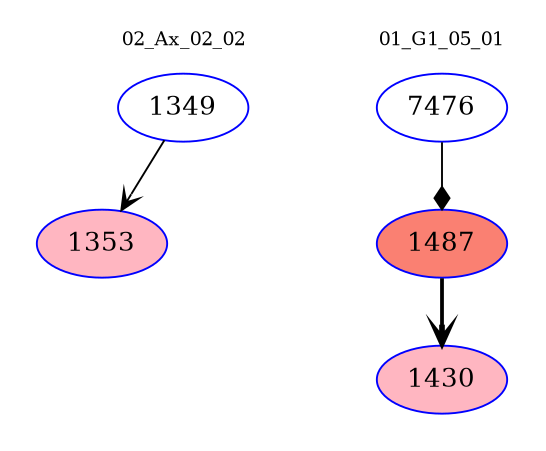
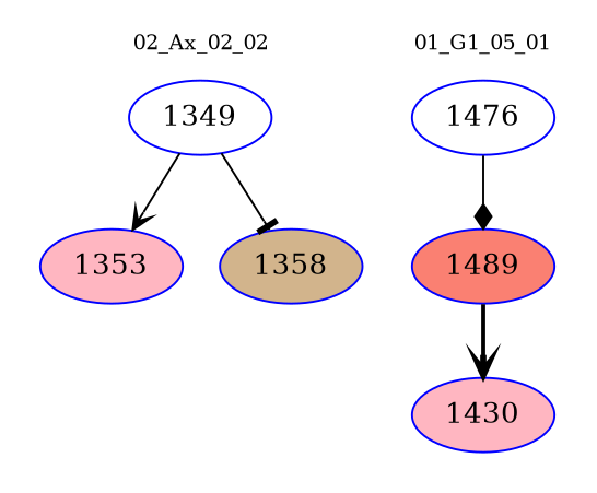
  digraph {
    node [color=blue fillcolor=white style=filled]
    edge [arrowhead=vee color=black style=solid]
    n1 [label=1349]
    n2 [fillcolor=lightpink label=1353]
-   n4 [label=7476]
+   n3 [fillcolor=tan label=1358]
+   n4 [label=1476]
    n5 [fillcolor=lightpink label=1430]
-   n6 [fillcolor=salmon label=1487]
+   n6 [fillcolor=salmon label=1489]
    subgraph cluster_1 {
      color=white
      fontsize=10
      label="02_Ax_02_02"
      n1
      n2
+     n3
    }
    subgraph cluster_2 {
      color=white
      fontsize=10
      label="01_G1_05_01"
      n4
      n5
      n6
    }
    n1 -> n2
+   n1 -> n3 [arrowhead=tee]
    n4 -> n6 [arrowhead=diamond]
    n6 -> n5 [style=bold]
  }
